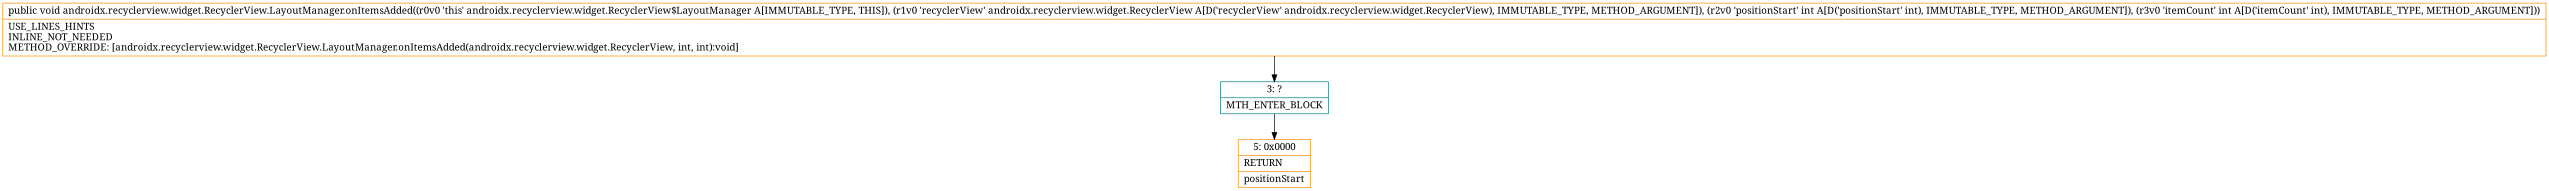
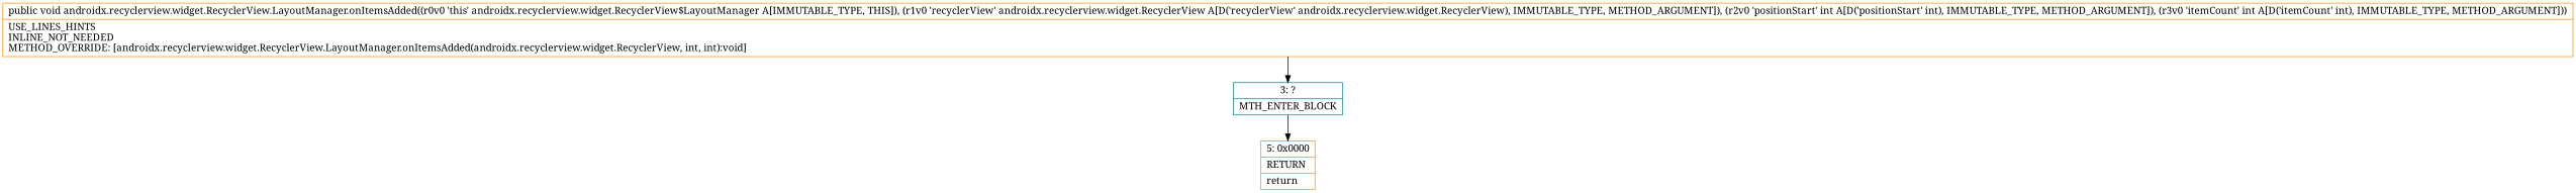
  digraph {
    fontname="Noto Serif"
    node [color=darkorange fontname="Noto Serif" shape=record]
    edge [fontname="Noto Serif"]
    n1 [color=teal label="{3\:\ ?|MTH_ENTER_BLOCK\l}"]
-   n2 [label="{5\:\ 0x0000|RETURN\l|positionStart\l}"]
+   n2 [label="{5\:\ 0x0000|RETURN\l|return\l}"]
    n3 [label="{public void androidx.recyclerview.widget.RecyclerView.LayoutManager.onItemsAdded((r0v0 'this' androidx.recyclerview.widget.RecyclerView$LayoutManager A[IMMUTABLE_TYPE, THIS]), (r1v0 'recyclerView' androidx.recyclerview.widget.RecyclerView A[D('recyclerView' androidx.recyclerview.widget.RecyclerView), IMMUTABLE_TYPE, METHOD_ARGUMENT]), (r2v0 'positionStart' int A[D('positionStart' int), IMMUTABLE_TYPE, METHOD_ARGUMENT]), (r3v0 'itemCount' int A[D('itemCount' int), IMMUTABLE_TYPE, METHOD_ARGUMENT]))  | USE_LINES_HINTS\lINLINE_NOT_NEEDED\lMETHOD_OVERRIDE: [androidx.recyclerview.widget.RecyclerView.LayoutManager.onItemsAdded(androidx.recyclerview.widget.RecyclerView, int, int):void]\l}"]
    n1 -> n2
    n3 -> n1
  }
